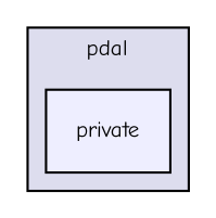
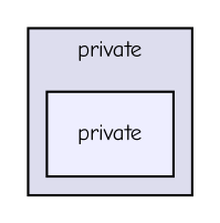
  digraph {
    compound=true
    fontname="Comic Neue"
    n1 [fillcolor="#eeeeff" fontname="Comic Neue" fontsize=10 label=private pencolor=black shape=box style=filled]
    subgraph cluster_1 {
      bgcolor="#ddddee"
      fontsize=10
-     label=pdal
+     label=private
      pencolor=black
      n1
    }
  }
